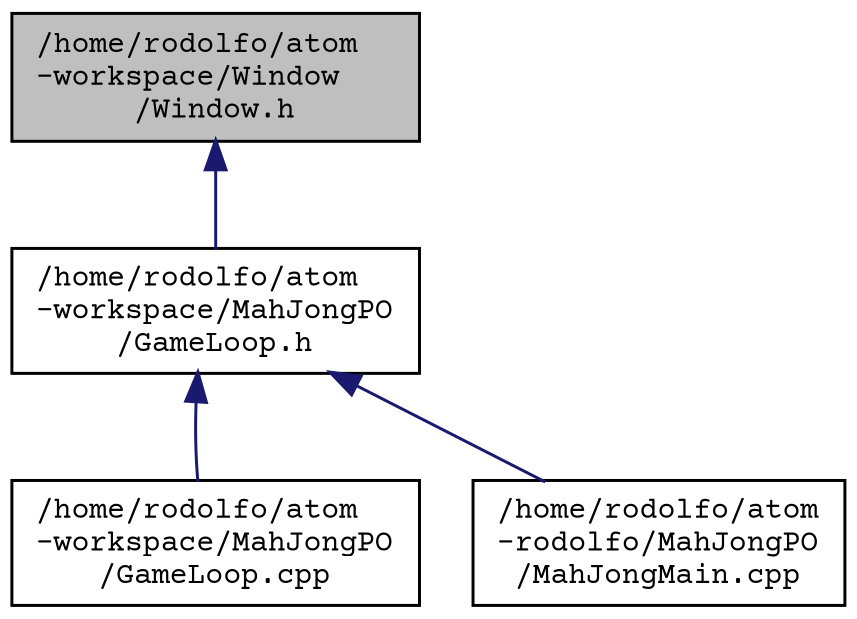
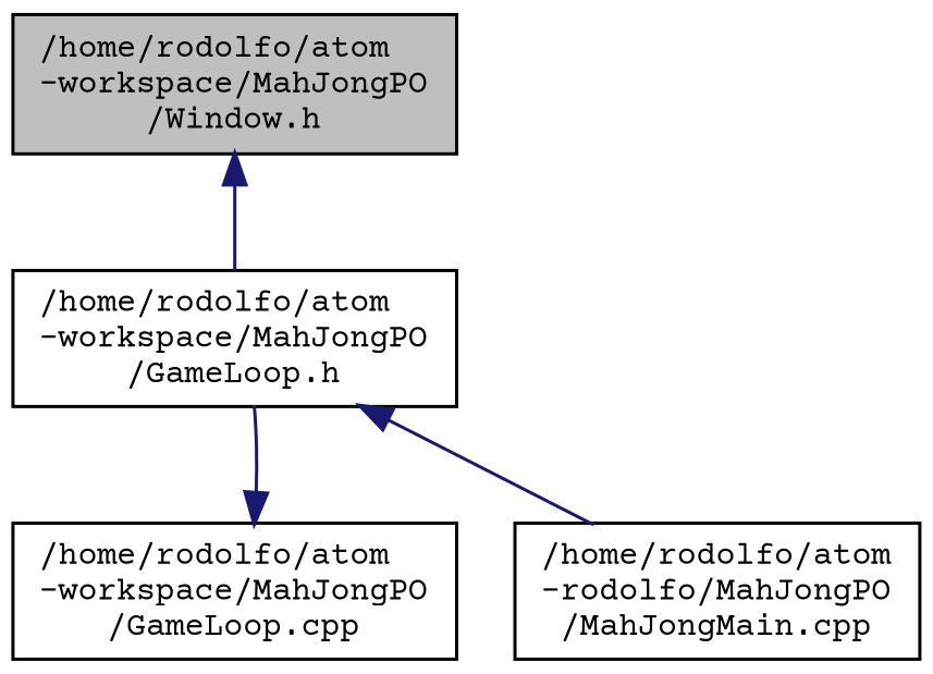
  digraph {
    fontname="Courier Prime"
    node [color=black fillcolor=white fontname="Courier Prime" fontsize=10 shape=record style=filled]
    edge [color=midnightblue dir=back fontname="Courier Prime" fontsize=10 labelfontname=Helvetica labelfontsize=10 style=solid]
-   n1 [fillcolor=grey75 fontcolor=black height=0.2 label="/home/rodolfo/atom\l-workspace/Window\l/Window.h" width=0.4]
+   n1 [fillcolor=grey75 fontcolor=black height=0.2 label="/home/rodolfo/atom\l-workspace/MahJongPO\l/Window.h" width=0.4]
    n2 [height=0.2 label="/home/rodolfo/atom\l-workspace/MahJongPO\l/GameLoop.h" width=0.4]
    n3 [height=0.2 label="/home/rodolfo/atom\l-workspace/MahJongPO\l/GameLoop.cpp" width=0.4]
    n4 [height=0.2 label="/home/rodolfo/atom\l-rodolfo/MahJongPO\l/MahJongMain.cpp" width=0.4]
    n1 -> n2
-   n2 -> n3
+   n3 -> n2
    n2 -> n4
  }
